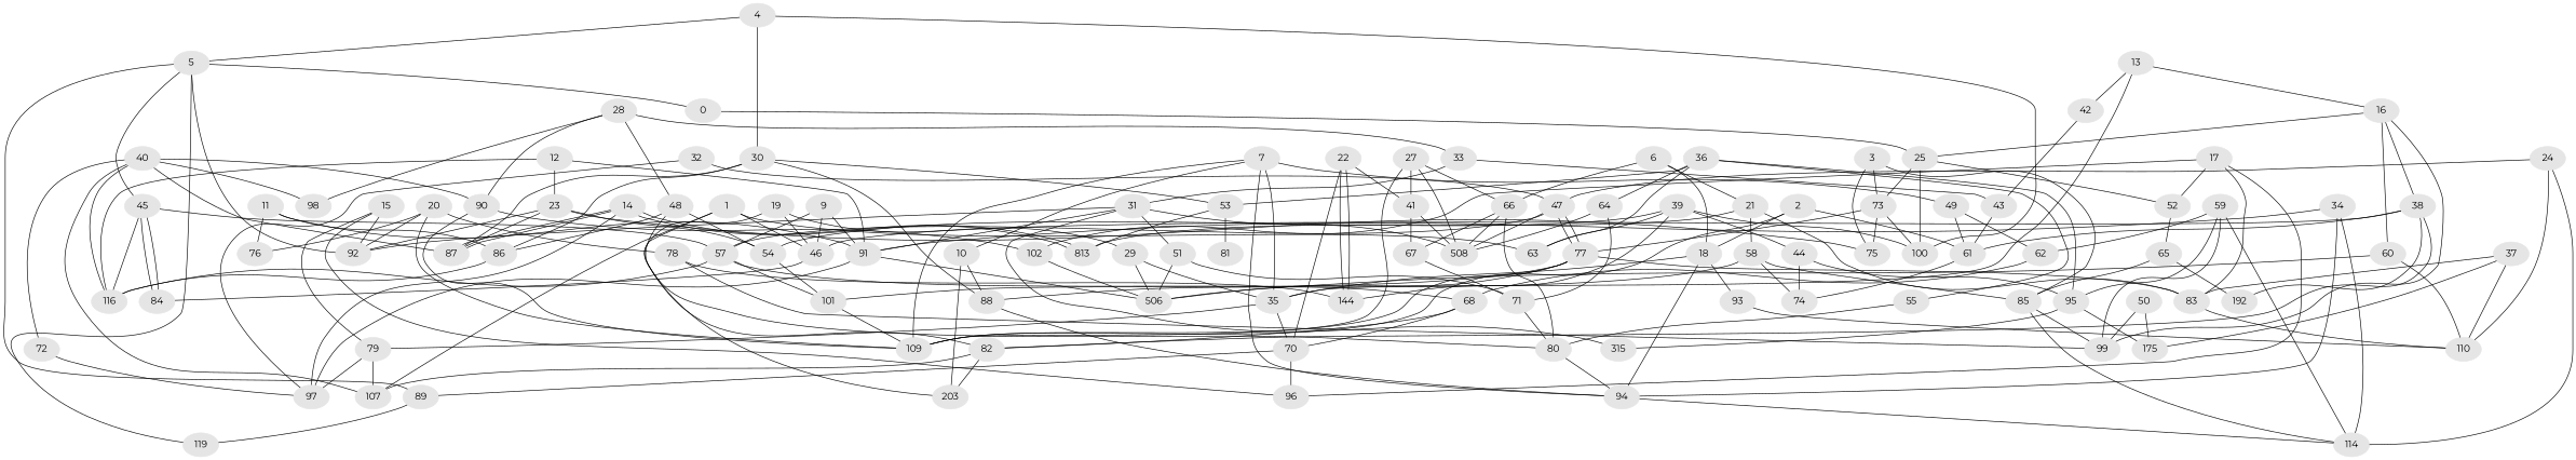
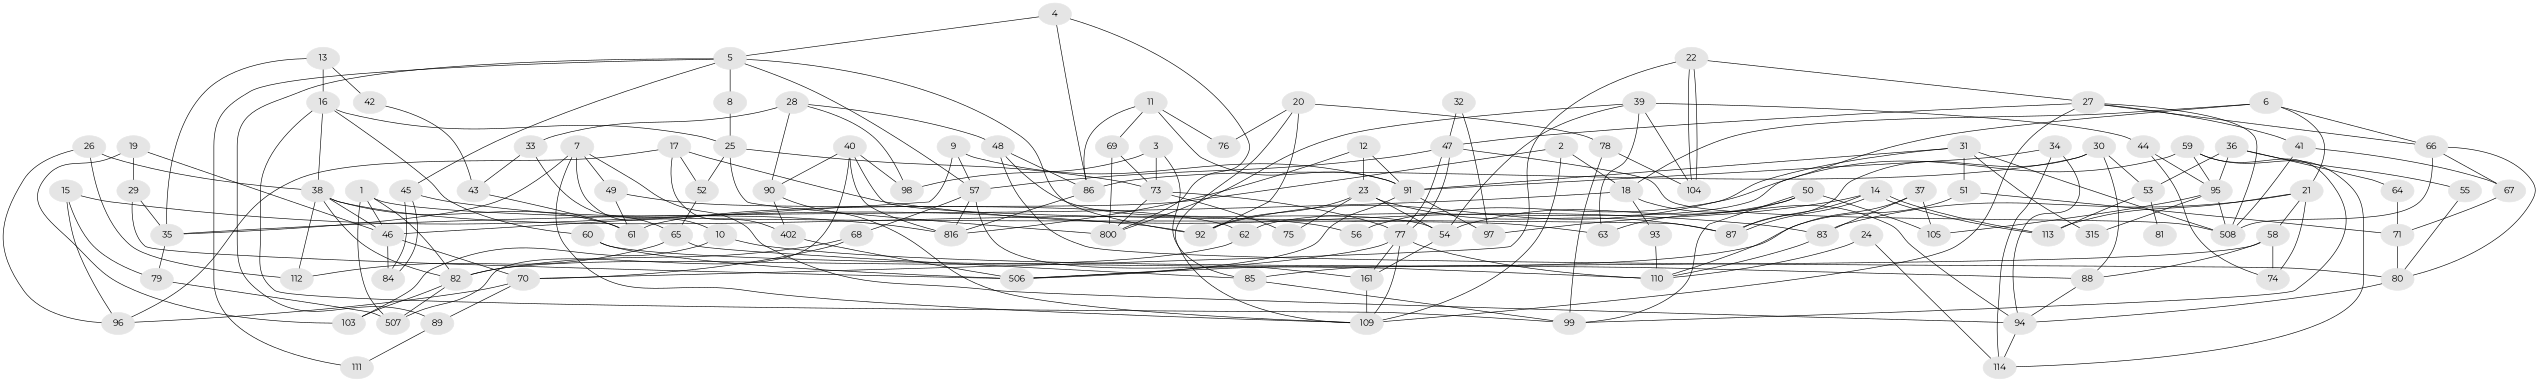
  graph {
    fontname=Montserrat
    node [color=gray90 fontname=Montserrat style=filled]
    edge [fontname=Montserrat]
    1
    46
    63
    82
-   107
+   107 [label=507]
    84
-   103 [label=203]
+   103
    2
    18
    61
    109
    35
    94
    93
    74
    3
    73
    85
    98
-   100
+   100 [label=800]
    75
    77
    99
    114
    4
    5
    30
-   8 [label=0]
+   8
    45
    89
    92
-   111 [label=119]
+   111
    88
    86
    87
    53
    25
    57
-   116
+   116 [label=816]
    6
    21
+   56
    66
-   113 [label=813]
+   113
    83
    58
    n47 [label=508]
    67
    80
    7
    10
    49
    79
    70
    62
    52
    9
    91
-   101
+   101 [label=161]
    68
    97
    n62 [label=506]
    11
+   69
    76
    12
    23
    54
    13
    16
    42
    38
    60
    43
    14
    15
    96
-   112 [label=192]
+   112
    110
    17
-   102
+   102 [label=402]
    65
    19
    29
    20
    78
-   104 [label=144]
+   104
    22
    41
    24
    47
+   26
    27
    28
    33
    48
    90
    81
    31
    51
    n101 [label=315]
    71
    32
    34
    36
    55
    64
    95
-   105 [label=175]
+   105
    37
    39
    44
    40
-   72
    50
    59
    1 -- 46
    1 -- 63
    1 -- 82
    1 -- 107
    46 -- 84
    82 -- 107
    82 -- 103
    2 -- 18
    2 -- 61
    2 -- 109
    18 -- 35
    18 -- 94
    18 -- 93
-   61 -- 74
+   21 -- 74
    35 -- 79
-   35 -- 70
+   46 -- 70
    94 -- 114
    93 -- 110
    3 -- 73
    3 -- 85
-   3 -- 75
+   3 -- 98
    73 -- 100
    73 -- 75
    73 -- 77
    85 -- 99
-   85 -- 114
    77 -- 109
    77 -- 101
    77 -- n62
-   77 -- 83
+   77 -- 110
    4 -- 100
    4 -- 5
-   4 -- 30
+   4 -- 86
    5 -- 8
    5 -- 45
    5 -- 89
    5 -- 92
    5 -- 111
    30 -- 88
    30 -- 86
    30 -- 87
    30 -- 53
    8 -- 25
    45 -- 84
    45 -- 84
-   45 -- 57
+   5 -- 57
    45 -- 116
    89 -- 111
    88 -- 94
    86 -- 116
    53 -- 113
    53 -- 81
    25 -- 73
    25 -- 100
    25 -- 52
    57 -- 116
    57 -- 101
    57 -- 68
    6 -- 18
    6 -- 21
+   6 -- 56
    6 -- 66
    21 -- 113
    21 -- 83
    21 -- 58
    66 -- n47
    66 -- 67
    66 -- 80
    83 -- 110
    58 -- 74
    58 -- 85
    58 -- 88
    67 -- 71
    80 -- 94
    7 -- 109
    7 -- 35
    7 -- 94
    7 -- 10
    7 -- 49
    10 -- 103
    10 -- 88
    49 -- 61
    49 -- 62
    79 -- 107
-   79 -- 97
    70 -- 89
    70 -- 96
-   62 -- 68
+   62 -- 82
    52 -- 65
    9 -- 46
    9 -- 57
    9 -- 91
    91 -- 97
    91 -- n62
    101 -- 109
    68 -- 82
    68 -- 70
    11 -- 86
    11 -- 91
+   11 -- 69
    11 -- 76
+   69 -- 73
+   69 -- 100
    12 -- 116
    12 -- 91
    12 -- 23
    23 -- 75
    23 -- 92
    23 -- 87
    23 -- 54
    54 -- 101
    13 -- 35
    13 -- 16
    13 -- 42
    16 -- 99
    16 -- 25
    16 -- 38
    16 -- 60
    42 -- 43
    38 -- 46
    38 -- 82
    38 -- 61
+   38 -- 56
    38 -- 112
    60 -- n62
    60 -- 110
    43 -- 61
    14 -- 87
    14 -- 87
    14 -- 113
    14 -- 113
    14 -- 97
    15 -- 92
    15 -- 79
    15 -- 96
    17 -- 83
    17 -- 52
    17 -- 96
    17 -- 102
    102 -- n62
    65 -- 85
    65 -- 112
    19 -- 46
    19 -- 103
    19 -- 29
    29 -- 35
    29 -- n62
    20 -- 109
    20 -- 92
    20 -- 76
    20 -- 78
    78 -- 99
    78 -- 104
    22 -- 70
    22 -- 104
    22 -- 104
-   22 -- 41
+   22 -- 27
    41 -- n47
    41 -- 67
    24 -- 114
    24 -- 110
-   24 -- 47
+   27 -- 47
    47 -- 77
    47 -- 77
    47 -- 57
    47 -- n47
+   26 -- 38
+   26 -- 96
+   26 -- 112
    27 -- 109
    27 -- 66
    27 -- n47
    27 -- 41
    28 -- 98
    28 -- 33
    28 -- 48
    28 -- 90
    33 -- 43
-   33 -- 31
+   33 -- 65
    48 -- 86
    48 -- 80
    48 -- 54
    90 -- 109
    90 -- 102
    31 -- 92
    31 -- n47
    31 -- 91
    31 -- 51
    31 -- n101
    51 -- n62
    51 -- 71
    71 -- 80
    32 -- 97
    32 -- 47
    34 -- 94
    34 -- 114
    34 -- 91
-   36 -- 63
+   50 -- 63
    36 -- 53
    36 -- 55
    36 -- 64
    36 -- 95
    55 -- 80
    64 -- 71
-   64 -- n47
+   95 -- n47
    95 -- n101
    95 -- 105
    37 -- 83
    37 -- 110
    37 -- 105
    39 -- 63
    39 -- 100
    39 -- 54
    39 -- 104
    39 -- 44
    44 -- 74
    44 -- 95
    40 -- 107
    40 -- 98
    40 -- 87
    40 -- 116
    40 -- 90
-   40 -- 72
-   72 -- 97
    50 -- 99
+   50 -- 54
    50 -- 105
    59 -- 99
    59 -- 114
    59 -- 62
    59 -- 95
  }
